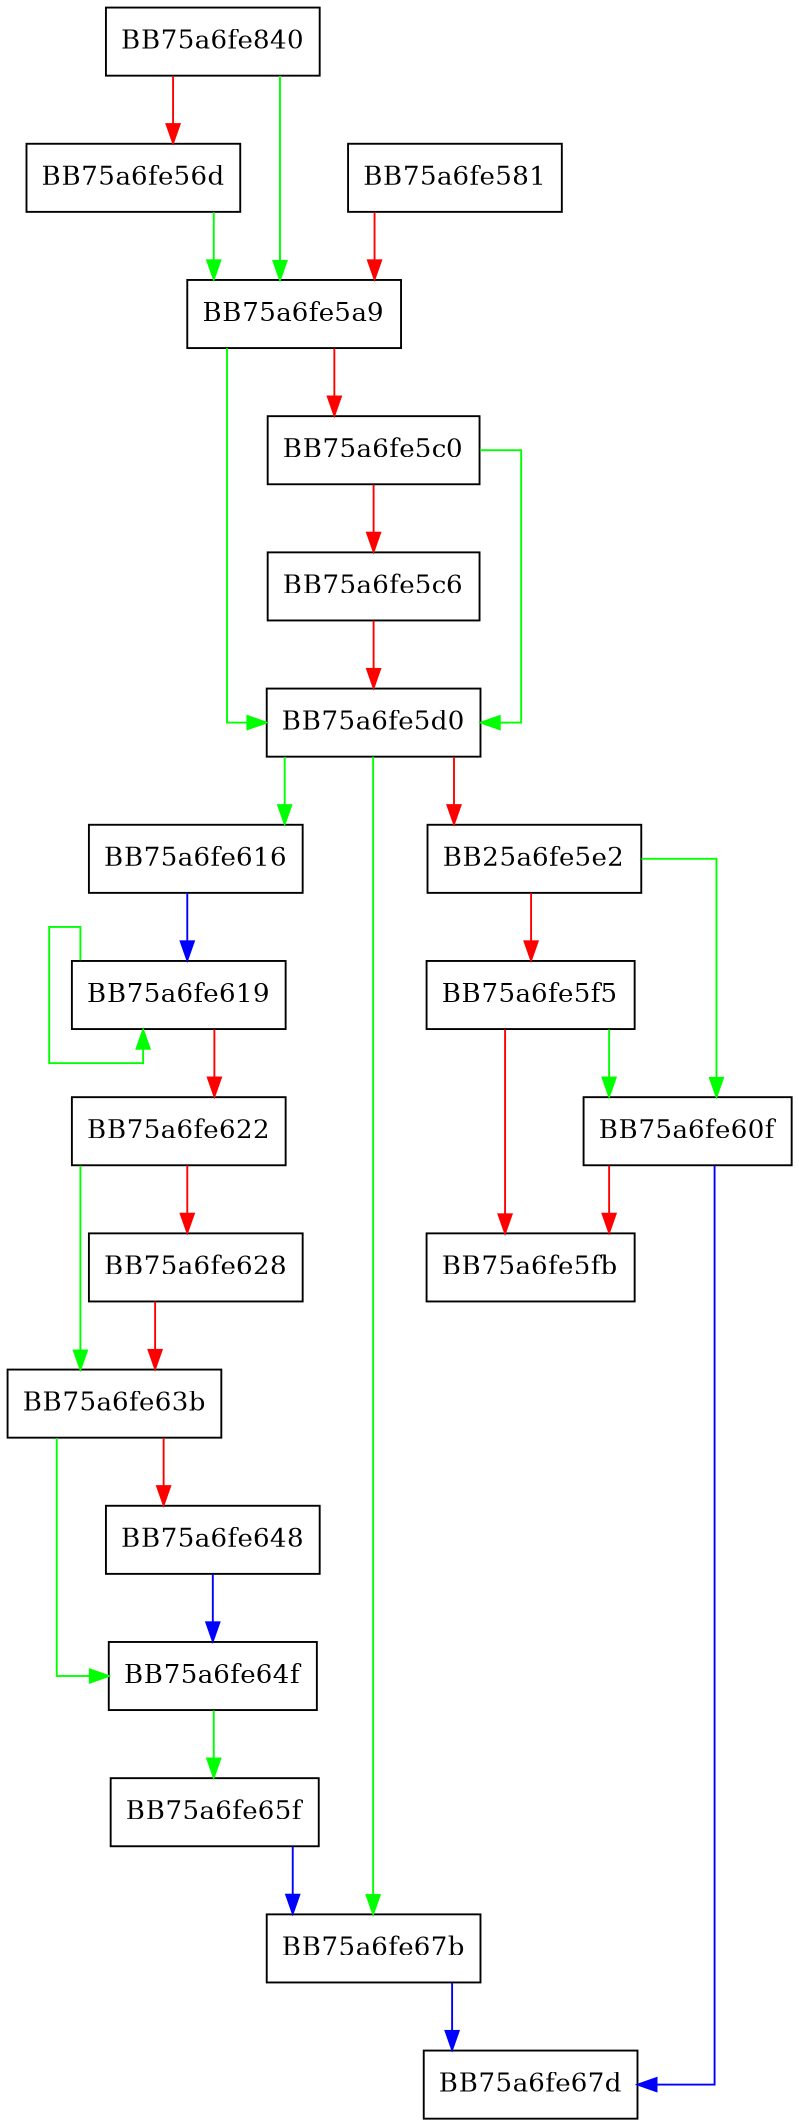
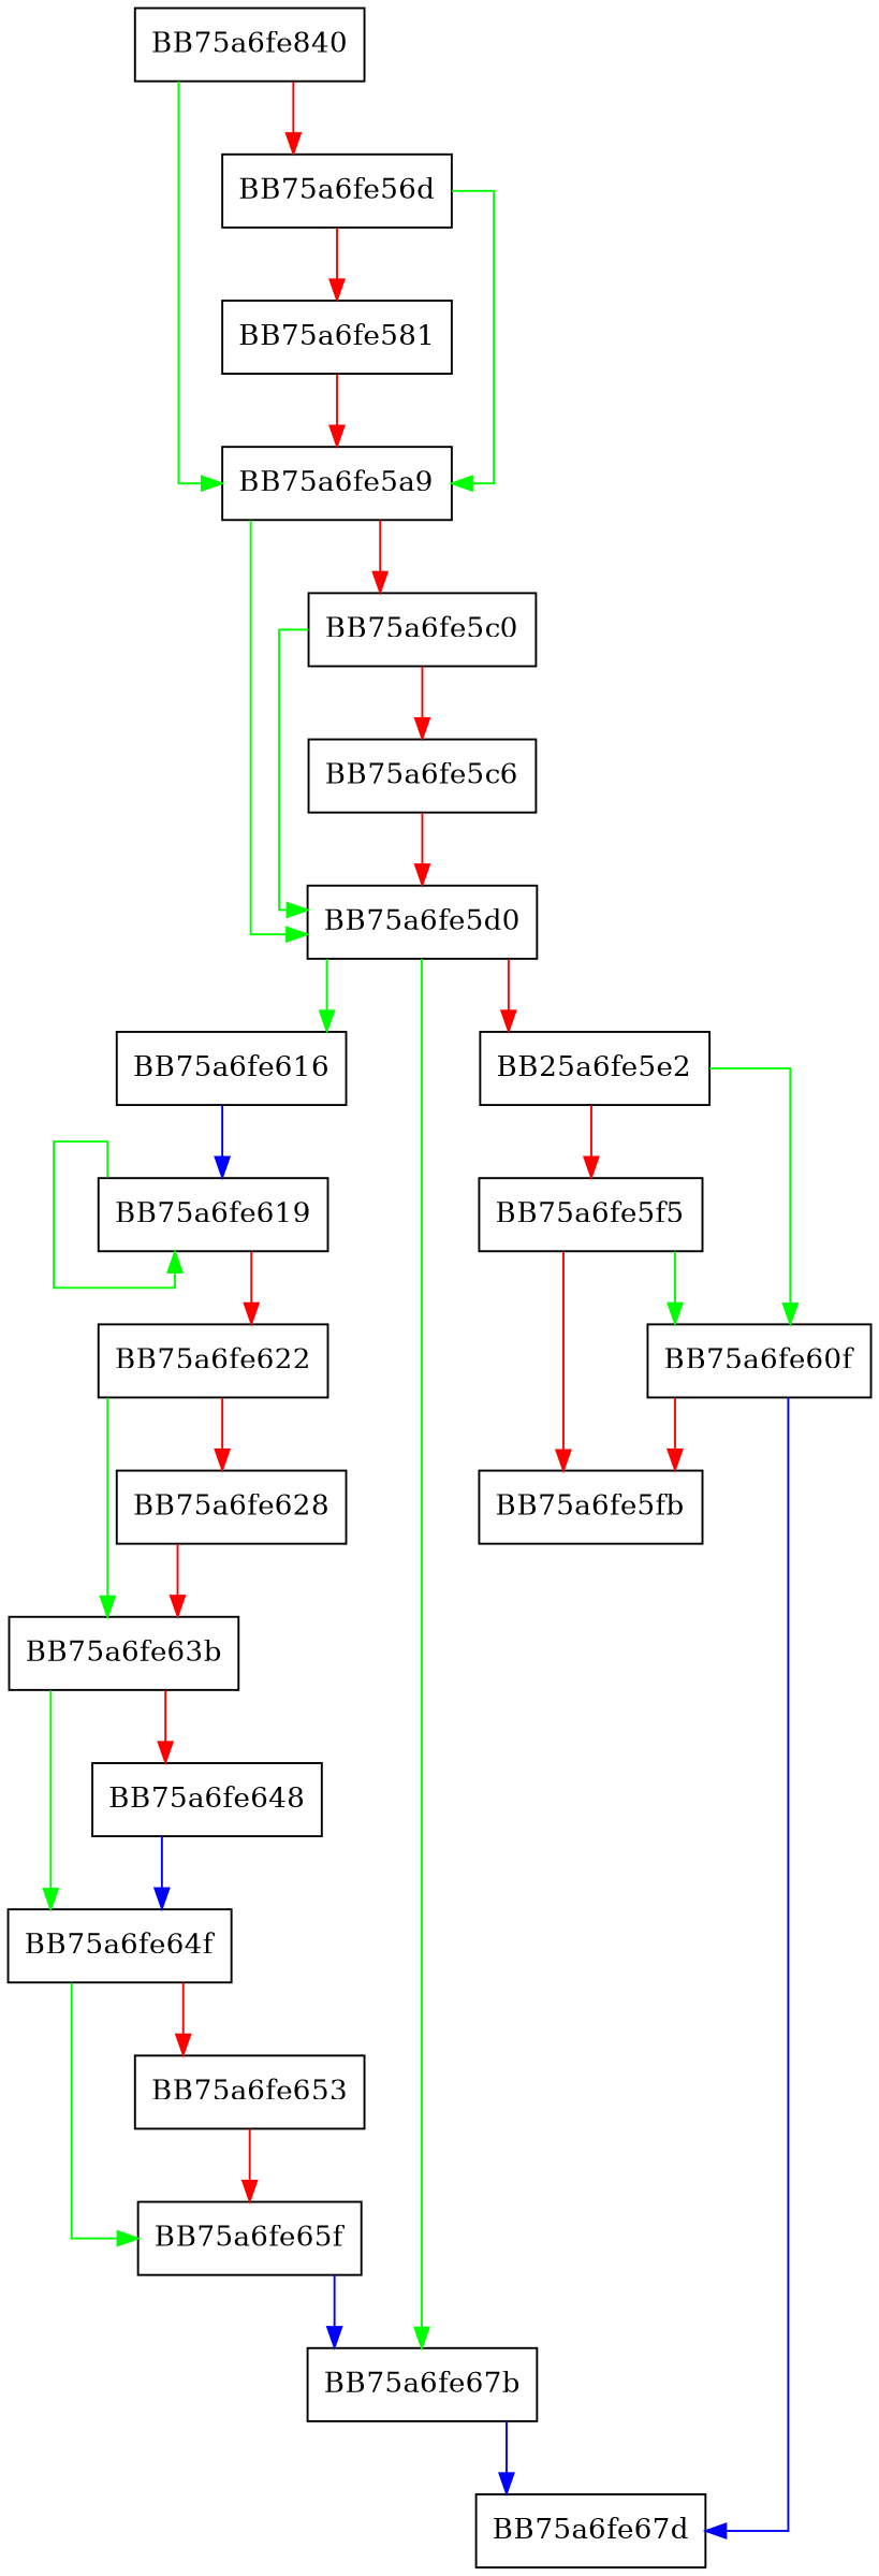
  digraph {
    splines=ortho
    node [shape=box]
    edge [color=red]
    n1 [label=BB75a6fe840]
    BB75a6fe5a9
    BB75a6fe56d
    BB75a6fe5d0
    BB75a6fe5c0
    BB75a6fe581
    BB75a6fe616
    n8 [label=BB25a6fe5e2]
    BB75a6fe67b
    BB75a6fe5c6
    BB75a6fe619
    BB75a6fe60f
    BB75a6fe5f5
    BB75a6fe67d
    BB75a6fe622
    BB75a6fe5fb
    BB75a6fe63b
    BB75a6fe628
    BB75a6fe64f
    BB75a6fe648
    BB75a6fe65f
+   BB75a6fe653
    n1 -> BB75a6fe5a9 [color=green]
    n1 -> BB75a6fe56d
    BB75a6fe5a9 -> BB75a6fe5d0 [color=green]
    BB75a6fe5a9 -> BB75a6fe5c0
    BB75a6fe56d -> BB75a6fe5a9 [color=green]
+   BB75a6fe56d -> BB75a6fe581
    BB75a6fe5d0 -> BB75a6fe616 [color=green]
    BB75a6fe5d0 -> n8
    BB75a6fe5d0 -> BB75a6fe67b [color=green]
    BB75a6fe5c0 -> BB75a6fe5d0 [color=green]
    BB75a6fe5c0 -> BB75a6fe5c6
    BB75a6fe581 -> BB75a6fe5a9
    BB75a6fe616 -> BB75a6fe619 [color=blue]
    n8 -> BB75a6fe60f [color=green]
    n8 -> BB75a6fe5f5
    BB75a6fe67b -> BB75a6fe67d [color=blue]
    BB75a6fe5c6 -> BB75a6fe5d0
    BB75a6fe619 -> BB75a6fe619 [color=green]
    BB75a6fe619 -> BB75a6fe622
    BB75a6fe60f -> BB75a6fe67d [color=blue]
    BB75a6fe60f -> BB75a6fe5fb
    BB75a6fe5f5 -> BB75a6fe60f [color=green]
    BB75a6fe5f5 -> BB75a6fe5fb
    BB75a6fe622 -> BB75a6fe63b [color=green]
    BB75a6fe622 -> BB75a6fe628
    BB75a6fe63b -> BB75a6fe64f [color=green]
    BB75a6fe63b -> BB75a6fe648
    BB75a6fe628 -> BB75a6fe63b
    BB75a6fe64f -> BB75a6fe65f [color=green]
+   BB75a6fe64f -> BB75a6fe653
    BB75a6fe648 -> BB75a6fe64f [color=blue]
    BB75a6fe65f -> BB75a6fe67b [color=blue]
+   BB75a6fe653 -> BB75a6fe65f
  }
